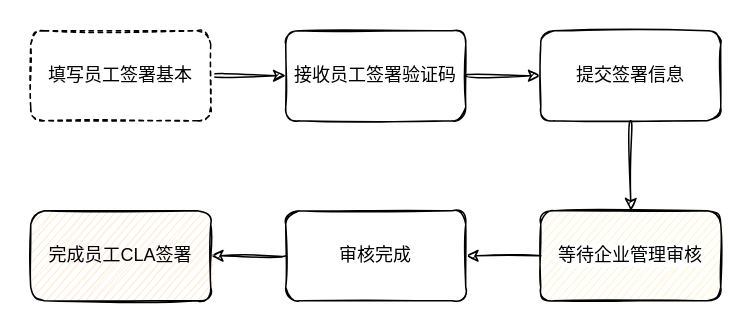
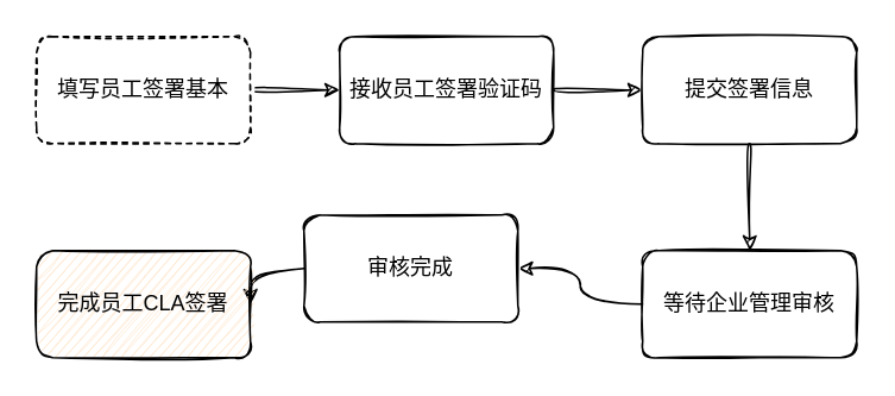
  <mxCell id="0" />
  <mxCell id="1" parent="0" />
  <mxCell id="2" style="edgeStyle=orthogonalEdgeStyle;rounded=1;orthogonalLoop=1;jettySize=auto;html=1;exitX=1;exitY=0.5;exitDx=0;exitDy=0;entryX=0;entryY=0.5;entryDx=0;entryDy=0;sketch=1;curved=1;" edge="1" parent="1" source="3" target="5"><mxGeometry relative="1" as="geometry" /></mxCell>
  <mxCell id="3" value="填写员工签署基本" style="rounded=1;whiteSpace=wrap;html=1;sketch=1;dashed=1;" vertex="1" parent="1"><mxGeometry x="20" y="20" width="120" height="60" as="geometry" /></mxCell>
  <mxCell id="4" style="edgeStyle=orthogonalEdgeStyle;rounded=1;orthogonalLoop=1;jettySize=auto;html=1;exitX=1;exitY=0.5;exitDx=0;exitDy=0;entryX=0;entryY=0.5;entryDx=0;entryDy=0;sketch=1;curved=1;" edge="1" parent="1" source="5" target="7"><mxGeometry relative="1" as="geometry" /></mxCell>
  <mxCell id="5" value="接收员工签署验证码" style="rounded=1;whiteSpace=wrap;html=1;sketch=1;align=center;" vertex="1" parent="1"><mxGeometry x="190" y="20" width="120" height="60" as="geometry" /></mxCell>
  <mxCell id="6" style="edgeStyle=orthogonalEdgeStyle;rounded=1;orthogonalLoop=1;jettySize=auto;html=1;exitX=0.5;exitY=1;exitDx=0;exitDy=0;entryX=0.5;entryY=0;entryDx=0;entryDy=0;sketch=1;curved=1;" edge="1" parent="1" source="7" target="9"><mxGeometry relative="1" as="geometry" /></mxCell>
  <mxCell id="7" value="提交签署信息" style="rounded=1;whiteSpace=wrap;html=1;sketch=1;" vertex="1" parent="1"><mxGeometry x="360" y="20" width="120" height="60" as="geometry" /></mxCell>
  <mxCell id="8" style="edgeStyle=orthogonalEdgeStyle;rounded=1;orthogonalLoop=1;jettySize=auto;html=1;exitX=0;exitY=0.5;exitDx=0;exitDy=0;entryX=1;entryY=0.5;entryDx=0;entryDy=0;sketch=1;curved=1;" edge="1" parent="1" source="9" target="11"><mxGeometry relative="1" as="geometry" /></mxCell>
- <mxCell id="9" value="等待企业管理审核" style="rounded=1;whiteSpace=wrap;html=1;sketch=1;labelBackgroundColor=default;fillColor=#fff2cc;" vertex="1" parent="1"><mxGeometry x="360" y="140" width="120" height="60" as="geometry" /></mxCell>
+ <mxCell id="9" value="等待企业管理审核" style="rounded=1;whiteSpace=wrap;html=1;sketch=1;labelBackgroundColor=default;" vertex="1" parent="1"><mxGeometry x="360" y="140" width="120" height="60" as="geometry" /></mxCell>
  <mxCell id="10" style="edgeStyle=orthogonalEdgeStyle;rounded=1;orthogonalLoop=1;jettySize=auto;html=1;exitX=0;exitY=0.5;exitDx=0;exitDy=0;entryX=1;entryY=0.5;entryDx=0;entryDy=0;sketch=1;curved=1;" edge="1" parent="1" source="11" target="12"><mxGeometry relative="1" as="geometry" /></mxCell>
- <mxCell id="11" value="审核完成" style="rounded=1;whiteSpace=wrap;html=1;sketch=1;" vertex="1" parent="1"><mxGeometry x="190" y="140" width="120" height="60" as="geometry" /></mxCell>
+ <mxCell id="11" value="审核完成" style="rounded=1;whiteSpace=wrap;html=1;sketch=1;" vertex="1" parent="1"><mxGeometry x="170" y="120" width="120" height="60" as="geometry" /></mxCell>
  <mxCell id="12" value="完成员工CLA签署" style="rounded=1;whiteSpace=wrap;html=1;sketch=1;fillColor=#ffe6cc;" vertex="1" parent="1"><mxGeometry x="20" y="140" width="120" height="60" as="geometry" /></mxCell>
